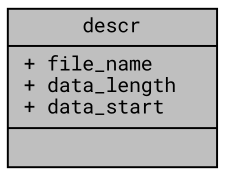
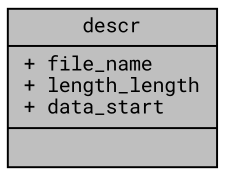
  digraph {
    fontname="Roboto Mono"
-   n1 [color=black fillcolor=grey75 fontcolor=black fontname="Roboto Mono" fontsize=10 height=0.2 label="{descr\n|+ file_name\l+ data_length\l+ data_start\l|}" shape=record style=filled width=0.4]
+   n1 [color=black fillcolor=grey75 fontcolor=black fontname="Roboto Mono" fontsize=10 height=0.2 label="{descr\n|+ file_name\l+ length_length\l+ data_start\l|}" shape=record style=filled width=0.4]
  }
